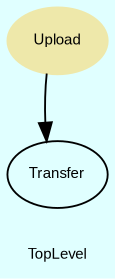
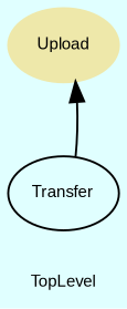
  digraph {
    bgcolor=lightcyan1
    compound=true
    fontname=Arial
    fontsize=8
    label=TopLevel
    node [fontname=Arial fontsize=8]
    n1 [color=palegoldenrod fontcolor=black label=Upload shape=ellipse style=filled]
    n2 [color=black label=Transfer]
-   n1 -> n2
+   n2 -> n1
  }
